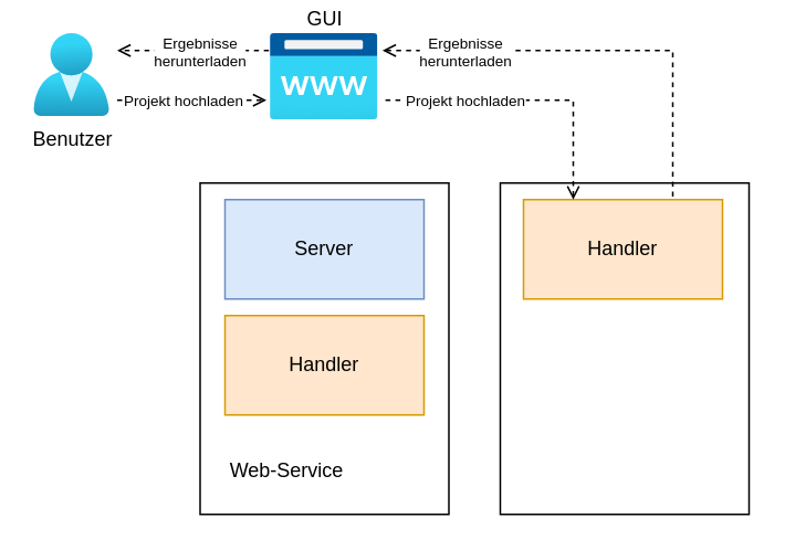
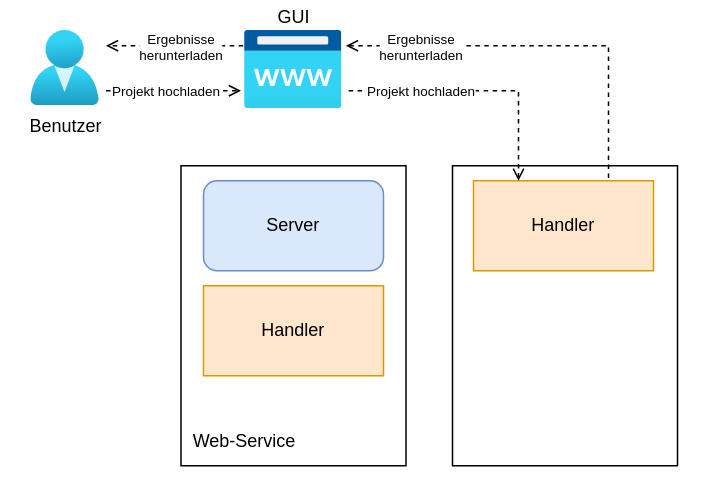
  <mxCell id="0" />
  <mxCell id="1" parent="0" />
  <mxCell id="2" value="" style="rounded=0;whiteSpace=wrap;html=1;fillColor=none;" parent="1" vertex="1"><mxGeometry x="301" y="110" width="150" height="200" as="geometry" /></mxCell>
  <mxCell id="3" value="Handler" style="rounded=0;whiteSpace=wrap;html=1;fillColor=#ffe6cc;strokeColor=#d79b00;" parent="1" vertex="1"><mxGeometry x="315" y="120" width="120" height="60" as="geometry" /></mxCell>
  <mxCell id="4" value="" style="rounded=0;whiteSpace=wrap;html=1;fillColor=none;" parent="1" vertex="1"><mxGeometry x="120" y="110" width="150" height="200" as="geometry" /></mxCell>
- <mxCell id="5" value="Server" style="rounded=0;whiteSpace=wrap;html=1;fillColor=#dae8fc;strokeColor=#6c8ebf;" parent="1" vertex="1"><mxGeometry x="135" y="120" width="120" height="60" as="geometry" /></mxCell>
+ <mxCell id="5" value="Server" style="whiteSpace=wrap;html=1;fillColor=#dae8fc;strokeColor=#6c8ebf;rounded=1;" parent="1" vertex="1"><mxGeometry x="135" y="120" width="120" height="60" as="geometry" /></mxCell>
  <mxCell id="6" value="Handler" style="rounded=0;whiteSpace=wrap;html=1;fillColor=#ffe6cc;strokeColor=#d79b00;" parent="1" vertex="1"><mxGeometry x="135" y="190" width="120" height="60" as="geometry" /></mxCell>
- <mxCell id="7" value="Web-Service" style="text;html=1;strokeColor=none;fillColor=none;align=center;verticalAlign=middle;whiteSpace=wrap;rounded=0;" parent="1" vertex="1"><mxGeometry x="135" y="269" width="75" height="30" as="geometry" /></mxCell>
+ <mxCell id="7" value="Web-Service" style="text;html=1;strokeColor=none;fillColor=none;align=center;verticalAlign=middle;whiteSpace=wrap;rounded=0;" parent="1" vertex="1"><mxGeometry x="125" y="279" width="75" height="30" as="geometry" /></mxCell>
  <mxCell id="8" value="GUI" style="aspect=fixed;html=1;points=[];align=center;image;fontSize=12;image=img/lib/azure2/app_services/App_Service_Domains.svg;strokeColor=#000000;fillColor=none;labelPosition=center;verticalLabelPosition=top;verticalAlign=bottom;" parent="1" vertex="1"><mxGeometry x="162.5" y="20" width="65" height="52" as="geometry" /></mxCell>
  <mxCell id="9" value="Benutzer" style="aspect=fixed;html=1;points=[];align=center;image;fontSize=12;image=img/lib/azure2/identity/Users.svg;strokeColor=#000000;fillColor=none;" parent="1" vertex="1"><mxGeometry x="20" y="20" width="45.71" height="50" as="geometry" /></mxCell>
  <mxCell id="10" value="" style="endArrow=none;html=1;rounded=0;endFill=0;dashed=1;entryX=0.75;entryY=0;entryDx=0;entryDy=0;exitX=1.038;exitY=0.192;exitDx=0;exitDy=0;exitPerimeter=0;startArrow=open;startFill=0;" parent="1" source="8" target="3" edge="1"><mxGeometry width="50" height="50" relative="1" as="geometry"><mxPoint x="620" y="160" as="sourcePoint" /><mxPoint x="450" y="20" as="targetPoint" /><Array as="points"><mxPoint x="405" y="30" /></Array></mxGeometry></mxCell>
  <mxCell id="11" value="" style="endArrow=none;html=1;rounded=0;endFill=0;dashed=1;exitX=0.25;exitY=0;exitDx=0;exitDy=0;startArrow=open;startFill=0;" parent="1" source="3" edge="1"><mxGeometry width="50" height="50" relative="1" as="geometry"><mxPoint x="239.97" y="39.984" as="sourcePoint" /><mxPoint x="230" y="60" as="targetPoint" /><Array as="points"><mxPoint x="345" y="60" /></Array></mxGeometry></mxCell>
  <mxCell id="12" value="" style="endArrow=open;html=1;rounded=0;dashed=1;exitX=-0.016;exitY=0.192;exitDx=0;exitDy=0;exitPerimeter=0;endFill=0;" parent="1" source="8" edge="1"><mxGeometry width="50" height="50" relative="1" as="geometry"><mxPoint x="90" y="70" as="sourcePoint" /><mxPoint x="70" y="30" as="targetPoint" /></mxGeometry></mxCell>
  <mxCell id="13" value="" style="endArrow=open;html=1;rounded=0;dashed=1;endFill=0;exitX=1.094;exitY=0.8;exitDx=0;exitDy=0;exitPerimeter=0;" parent="1" source="9" edge="1"><mxGeometry width="50" height="50" relative="1" as="geometry"><mxPoint x="171.46" y="39.984" as="sourcePoint" /><mxPoint x="160" y="60" as="targetPoint" /></mxGeometry></mxCell>
  <mxCell id="14" value="Projekt hochladen" style="edgeLabel;html=1;align=center;verticalAlign=middle;resizable=0;points=[];fontSize=9;" parent="1" vertex="1" connectable="0"><mxGeometry x="109.996" y="60.003" as="geometry" /></mxCell>
  <mxCell id="15" value="Projekt hochladen" style="edgeLabel;html=1;align=center;verticalAlign=middle;resizable=0;points=[];fontSize=9;" parent="1" vertex="1" connectable="0"><mxGeometry x="279.996" y="60.003" as="geometry" /></mxCell>
  <mxCell id="16" value="Ergebnisse&lt;br&gt;herunterladen" style="edgeLabel;html=1;align=center;verticalAlign=middle;resizable=0;points=[];fontSize=9;" parent="1" vertex="1" connectable="0"><mxGeometry x="119.996" y="30.003" as="geometry" /></mxCell>
  <mxCell id="17" value="Ergebnisse&lt;br&gt;herunterladen" style="edgeLabel;html=1;align=center;verticalAlign=middle;resizable=0;points=[];fontSize=9;" parent="1" vertex="1" connectable="0"><mxGeometry x="279.996" y="30.003" as="geometry" /></mxCell>
